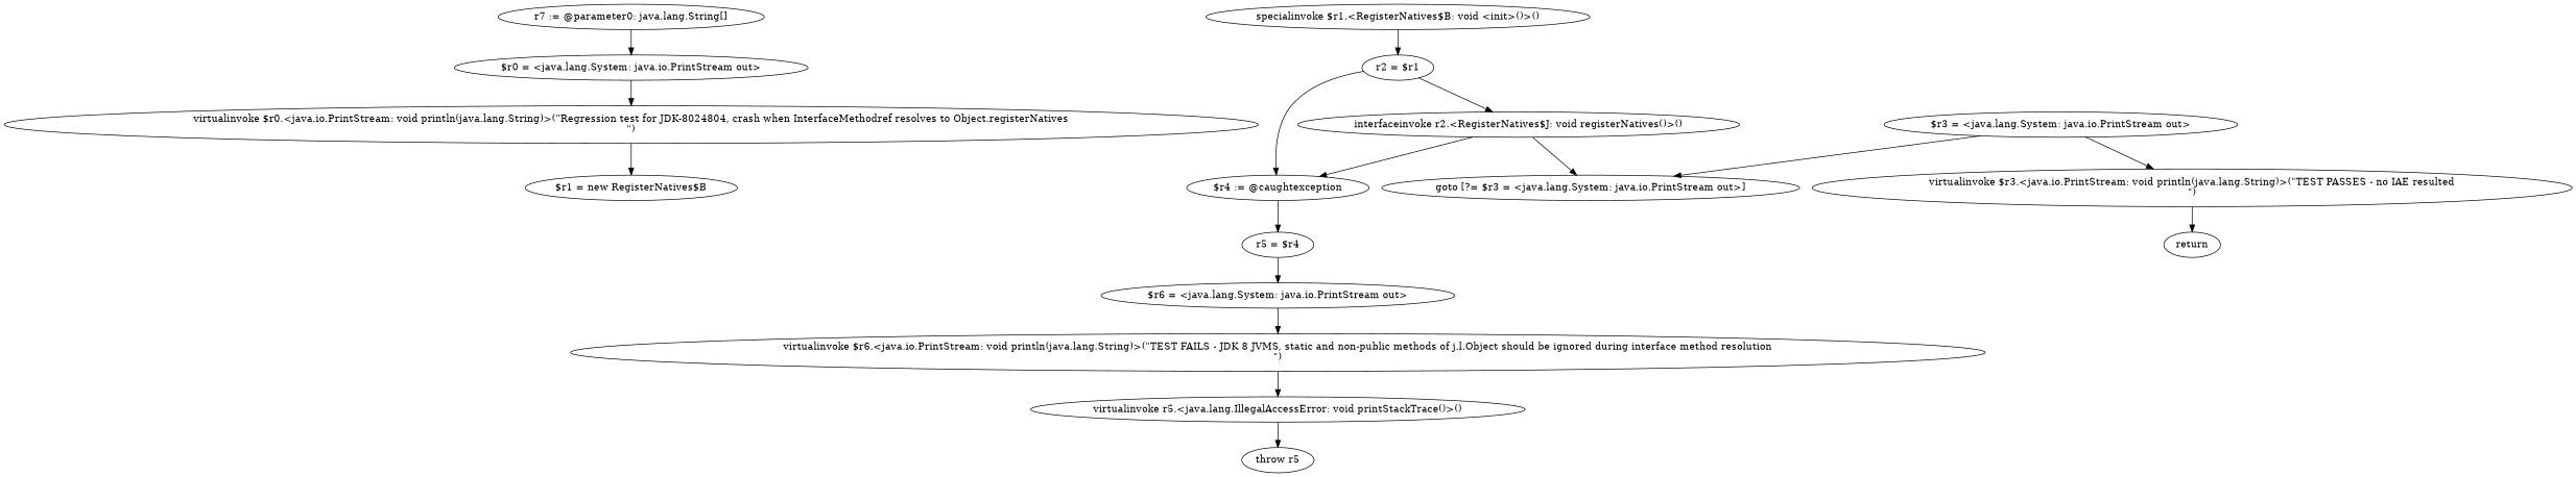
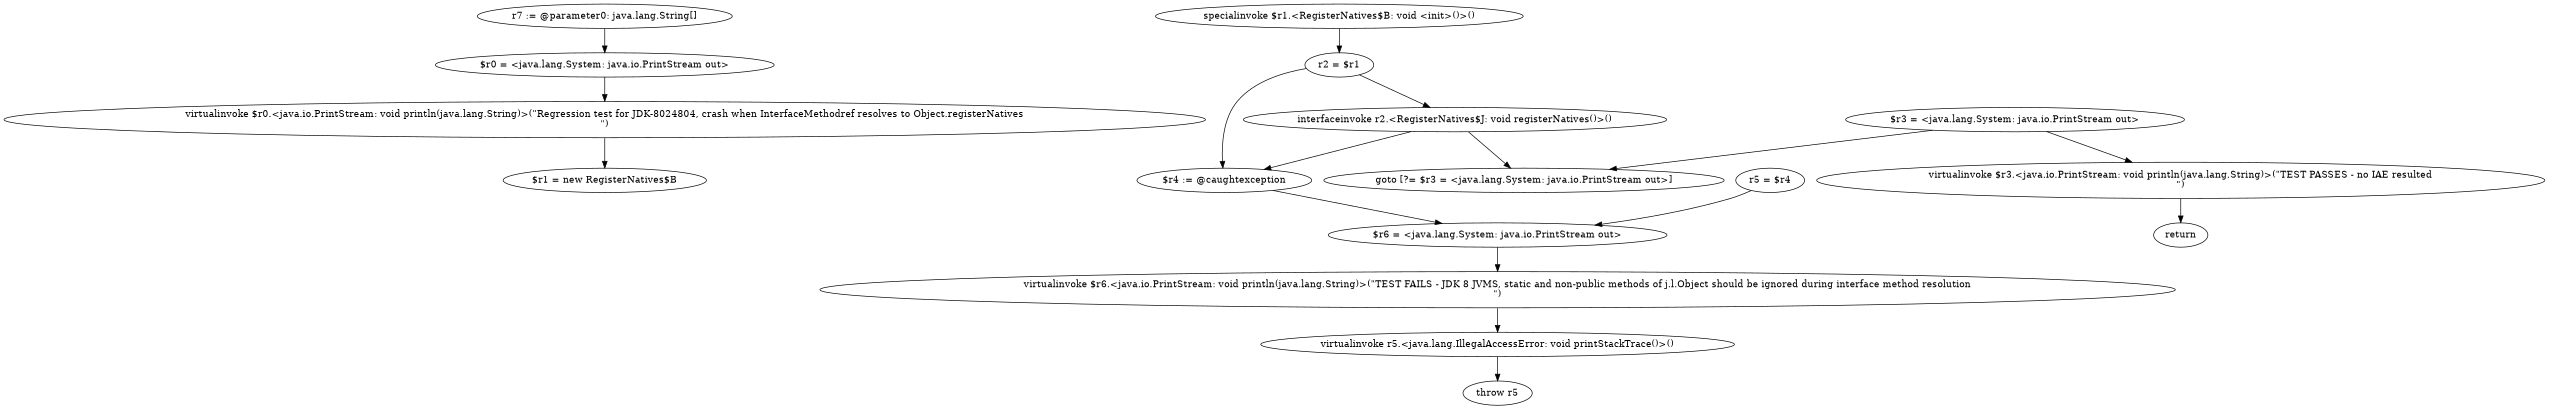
  digraph {
    "r7 := @parameter0: java.lang.String[]"
    "$r0 = <java.lang.System: java.io.PrintStream out>"
    "virtualinvoke $r0.<java.io.PrintStream: void println(java.lang.String)>(\"Regression test for JDK-8024804, crash when InterfaceMethodref resolves to Object.registerNatives\n\")"
    "$r1 = new RegisterNatives$B"
    "specialinvoke $r1.<RegisterNatives$B: void <init>()>()"
    "r2 = $r1"
    "interfaceinvoke r2.<RegisterNatives$J: void registerNatives()>()"
    "$r4 := @caughtexception"
    "goto [?= $r3 = <java.lang.System: java.io.PrintStream out>]"
    "r5 = $r4"
    "$r3 = <java.lang.System: java.io.PrintStream out>"
    "virtualinvoke $r3.<java.io.PrintStream: void println(java.lang.String)>(\"TEST PASSES - no IAE resulted\n\")"
    "$r6 = <java.lang.System: java.io.PrintStream out>"
    "virtualinvoke $r6.<java.io.PrintStream: void println(java.lang.String)>(\"TEST FAILS - JDK 8 JVMS, static and non-public methods of j.l.Object should be ignored during interface method resolution\n\")"
    "virtualinvoke r5.<java.lang.IllegalAccessError: void printStackTrace()>()"
    "throw r5"
    return
    "r7 := @parameter0: java.lang.String[]" -> "$r0 = <java.lang.System: java.io.PrintStream out>"
    "$r0 = <java.lang.System: java.io.PrintStream out>" -> "virtualinvoke $r0.<java.io.PrintStream: void println(java.lang.String)>(\"Regression test for JDK-8024804, crash when InterfaceMethodref resolves to Object.registerNatives\n\")"
    "virtualinvoke $r0.<java.io.PrintStream: void println(java.lang.String)>(\"Regression test for JDK-8024804, crash when InterfaceMethodref resolves to Object.registerNatives\n\")" -> "$r1 = new RegisterNatives$B"
    "specialinvoke $r1.<RegisterNatives$B: void <init>()>()" -> "r2 = $r1"
    "r2 = $r1" -> "interfaceinvoke r2.<RegisterNatives$J: void registerNatives()>()"
    "r2 = $r1" -> "$r4 := @caughtexception"
    "interfaceinvoke r2.<RegisterNatives$J: void registerNatives()>()" -> "$r4 := @caughtexception"
    "interfaceinvoke r2.<RegisterNatives$J: void registerNatives()>()" -> "goto [?= $r3 = <java.lang.System: java.io.PrintStream out>]"
-   "$r4 := @caughtexception" -> "r5 = $r4"
+   "$r4 := @caughtexception" -> "$r6 = <java.lang.System: java.io.PrintStream out>"
    "r5 = $r4" -> "$r6 = <java.lang.System: java.io.PrintStream out>"
    "$r3 = <java.lang.System: java.io.PrintStream out>" -> "goto [?= $r3 = <java.lang.System: java.io.PrintStream out>]"
    "$r3 = <java.lang.System: java.io.PrintStream out>" -> "virtualinvoke $r3.<java.io.PrintStream: void println(java.lang.String)>(\"TEST PASSES - no IAE resulted\n\")"
    "virtualinvoke $r3.<java.io.PrintStream: void println(java.lang.String)>(\"TEST PASSES - no IAE resulted\n\")" -> return
    "$r6 = <java.lang.System: java.io.PrintStream out>" -> "virtualinvoke $r6.<java.io.PrintStream: void println(java.lang.String)>(\"TEST FAILS - JDK 8 JVMS, static and non-public methods of j.l.Object should be ignored during interface method resolution\n\")"
    "virtualinvoke $r6.<java.io.PrintStream: void println(java.lang.String)>(\"TEST FAILS - JDK 8 JVMS, static and non-public methods of j.l.Object should be ignored during interface method resolution\n\")" -> "virtualinvoke r5.<java.lang.IllegalAccessError: void printStackTrace()>()"
    "virtualinvoke r5.<java.lang.IllegalAccessError: void printStackTrace()>()" -> "throw r5"
  }
